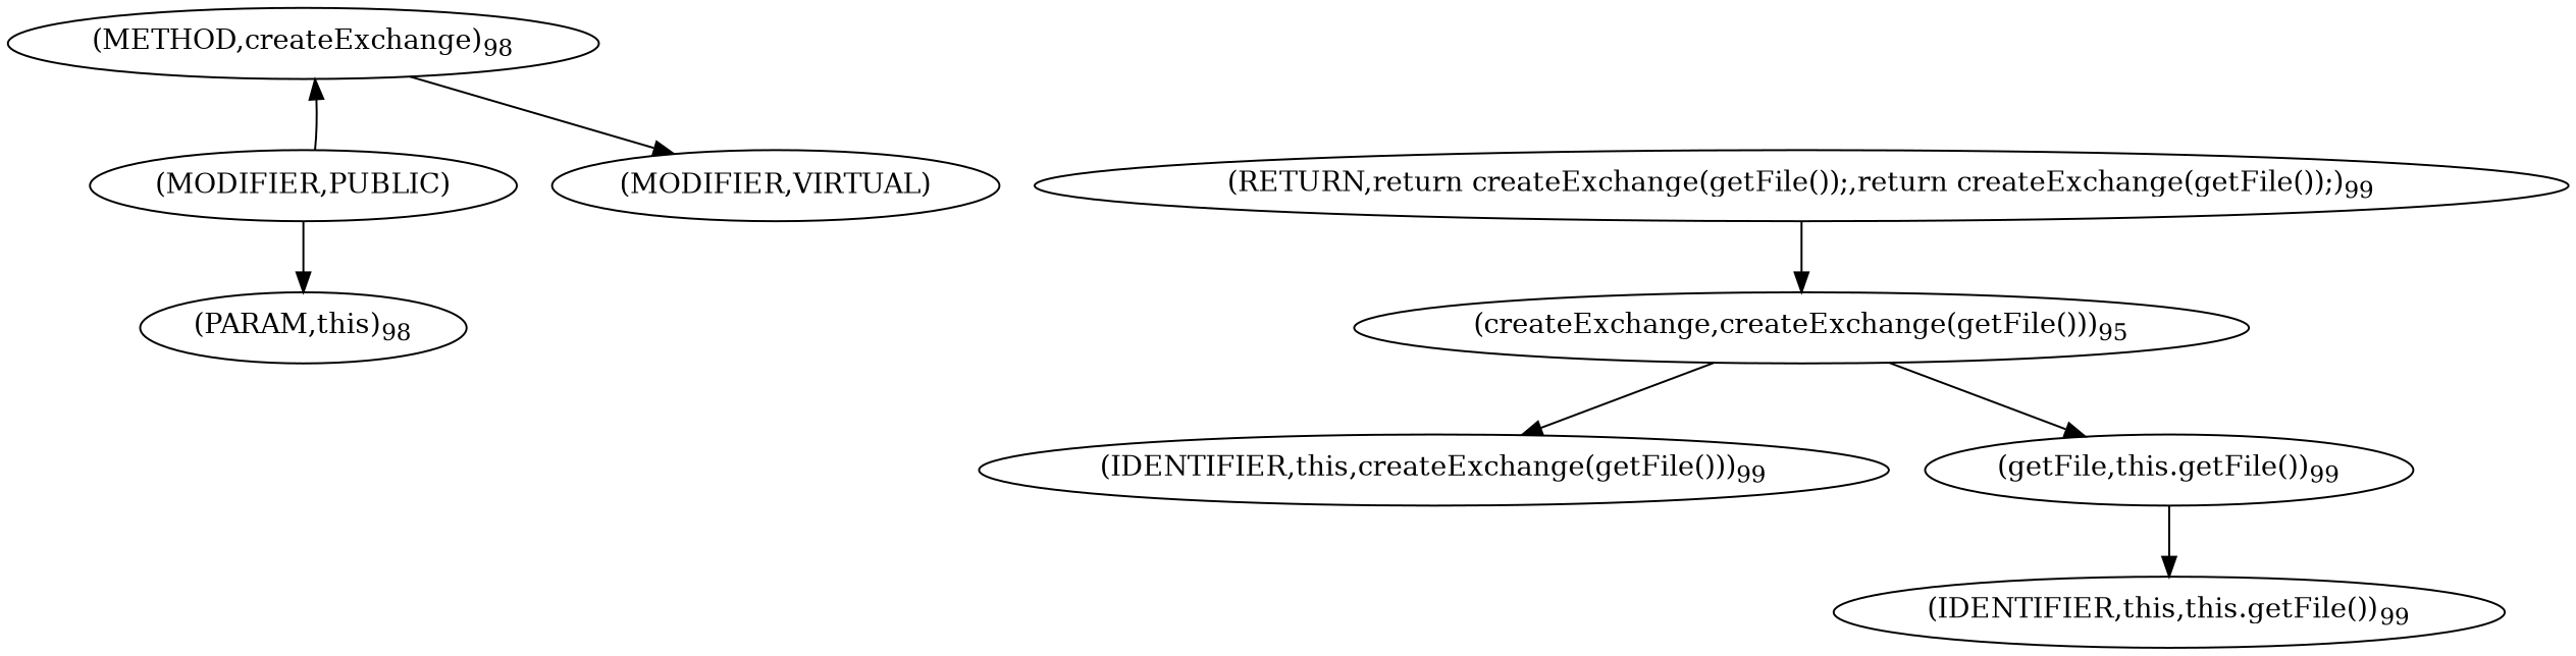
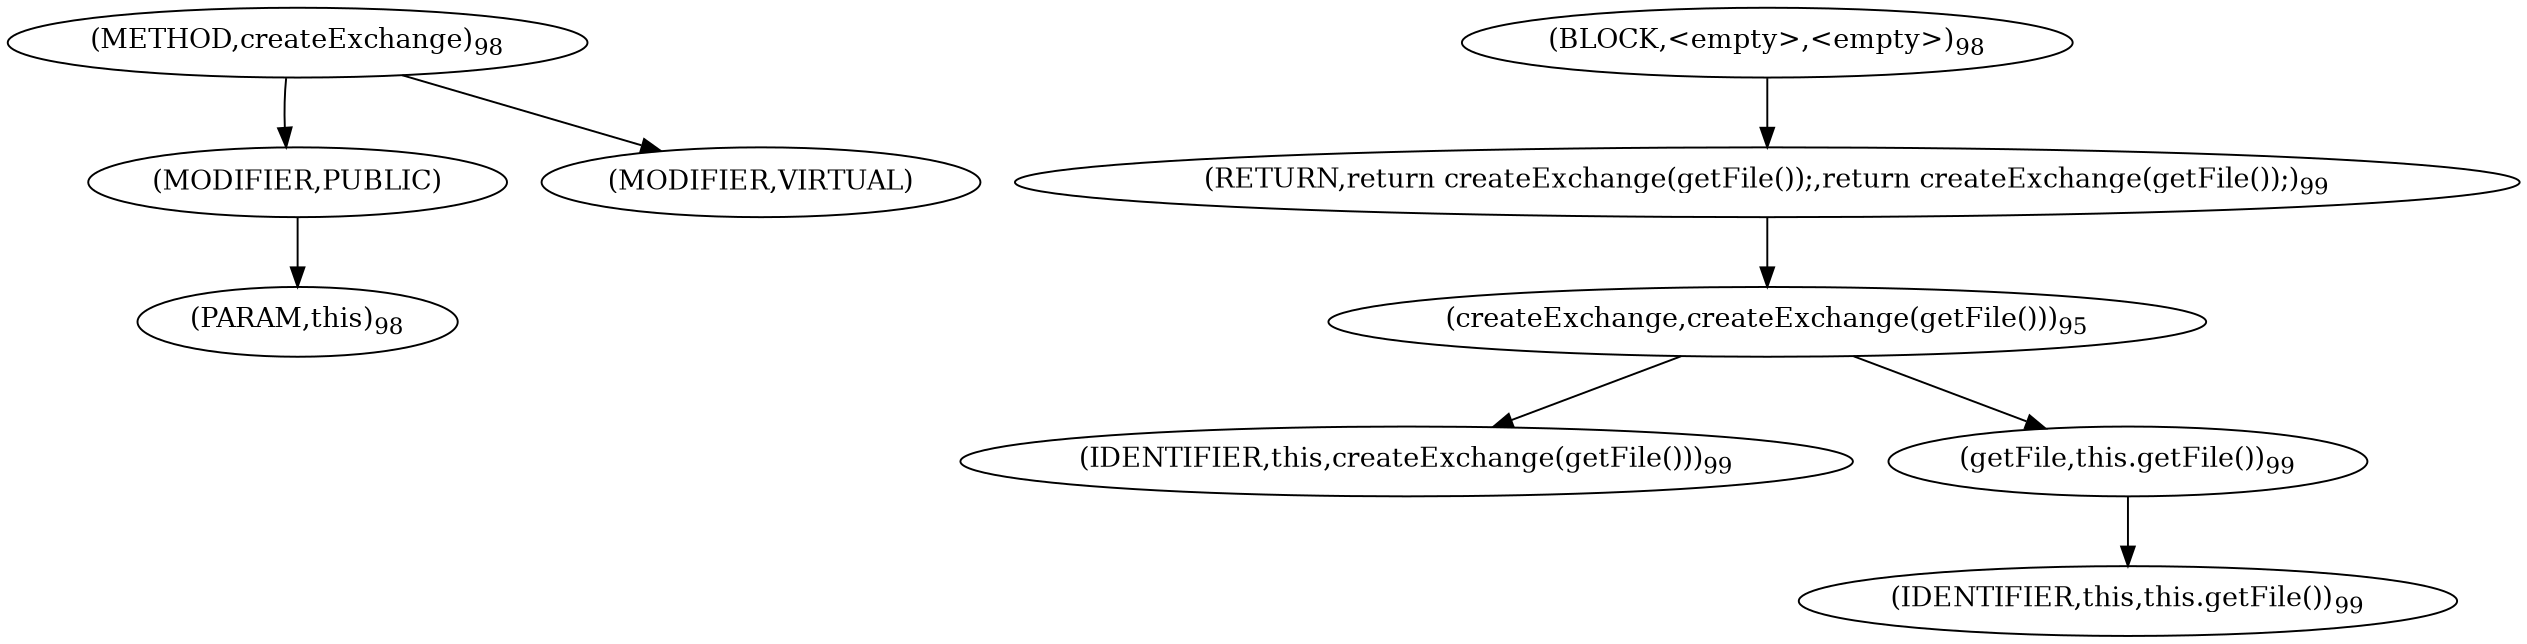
  digraph {
    n1 [label=<(METHOD,createExchange)<SUB>98</SUB>>]
    n2 [label=<(MODIFIER,PUBLIC)>]
    n3 [label=<(MODIFIER,VIRTUAL)>]
    n4 [label=<(PARAM,this)<SUB>98</SUB>>]
+   n5 [label=<(BLOCK,&lt;empty&gt;,&lt;empty&gt;)<SUB>98</SUB>>]
    n6 [label=<(RETURN,return createExchange(getFile());,return createExchange(getFile());)<SUB>99</SUB>>]
    n7 [label=<(createExchange,createExchange(getFile()))<SUB>95</SUB>>]
    n8 [label=<(IDENTIFIER,this,createExchange(getFile()))<SUB>99</SUB>>]
    n9 [label=<(getFile,this.getFile())<SUB>99</SUB>>]
    n10 [label=<(IDENTIFIER,this,this.getFile())<SUB>99</SUB>>]
-   n2 -> n1
+   n1 -> n2
    n1 -> n3
    n2 -> n4
+   n5 -> n6
    n6 -> n7
    n7 -> n8
    n7 -> n9
    n9 -> n10
  }
